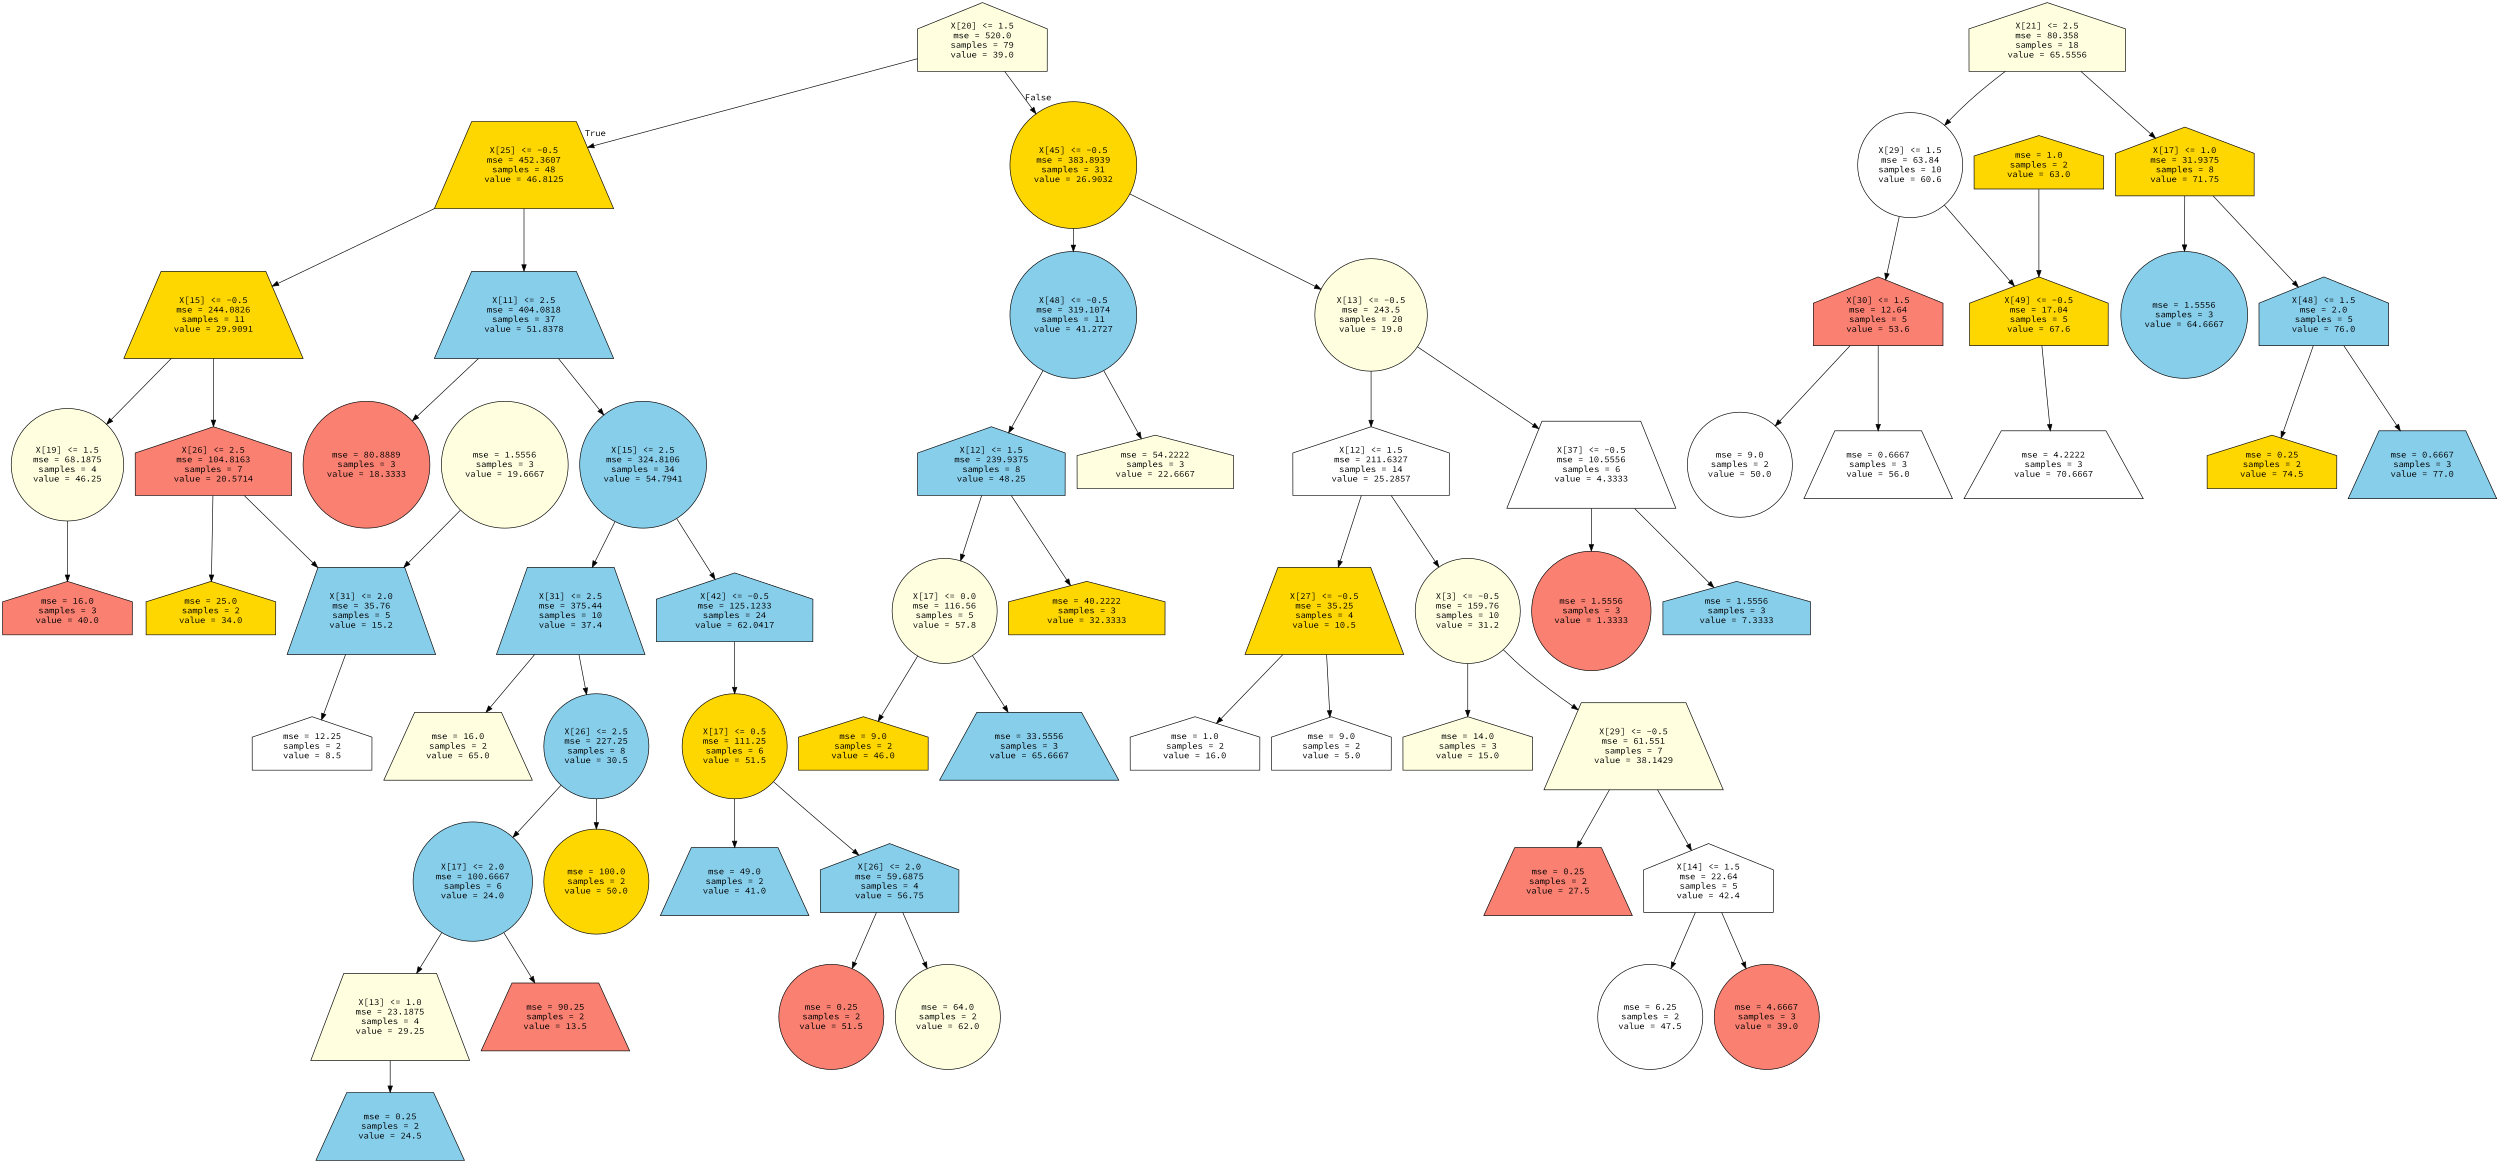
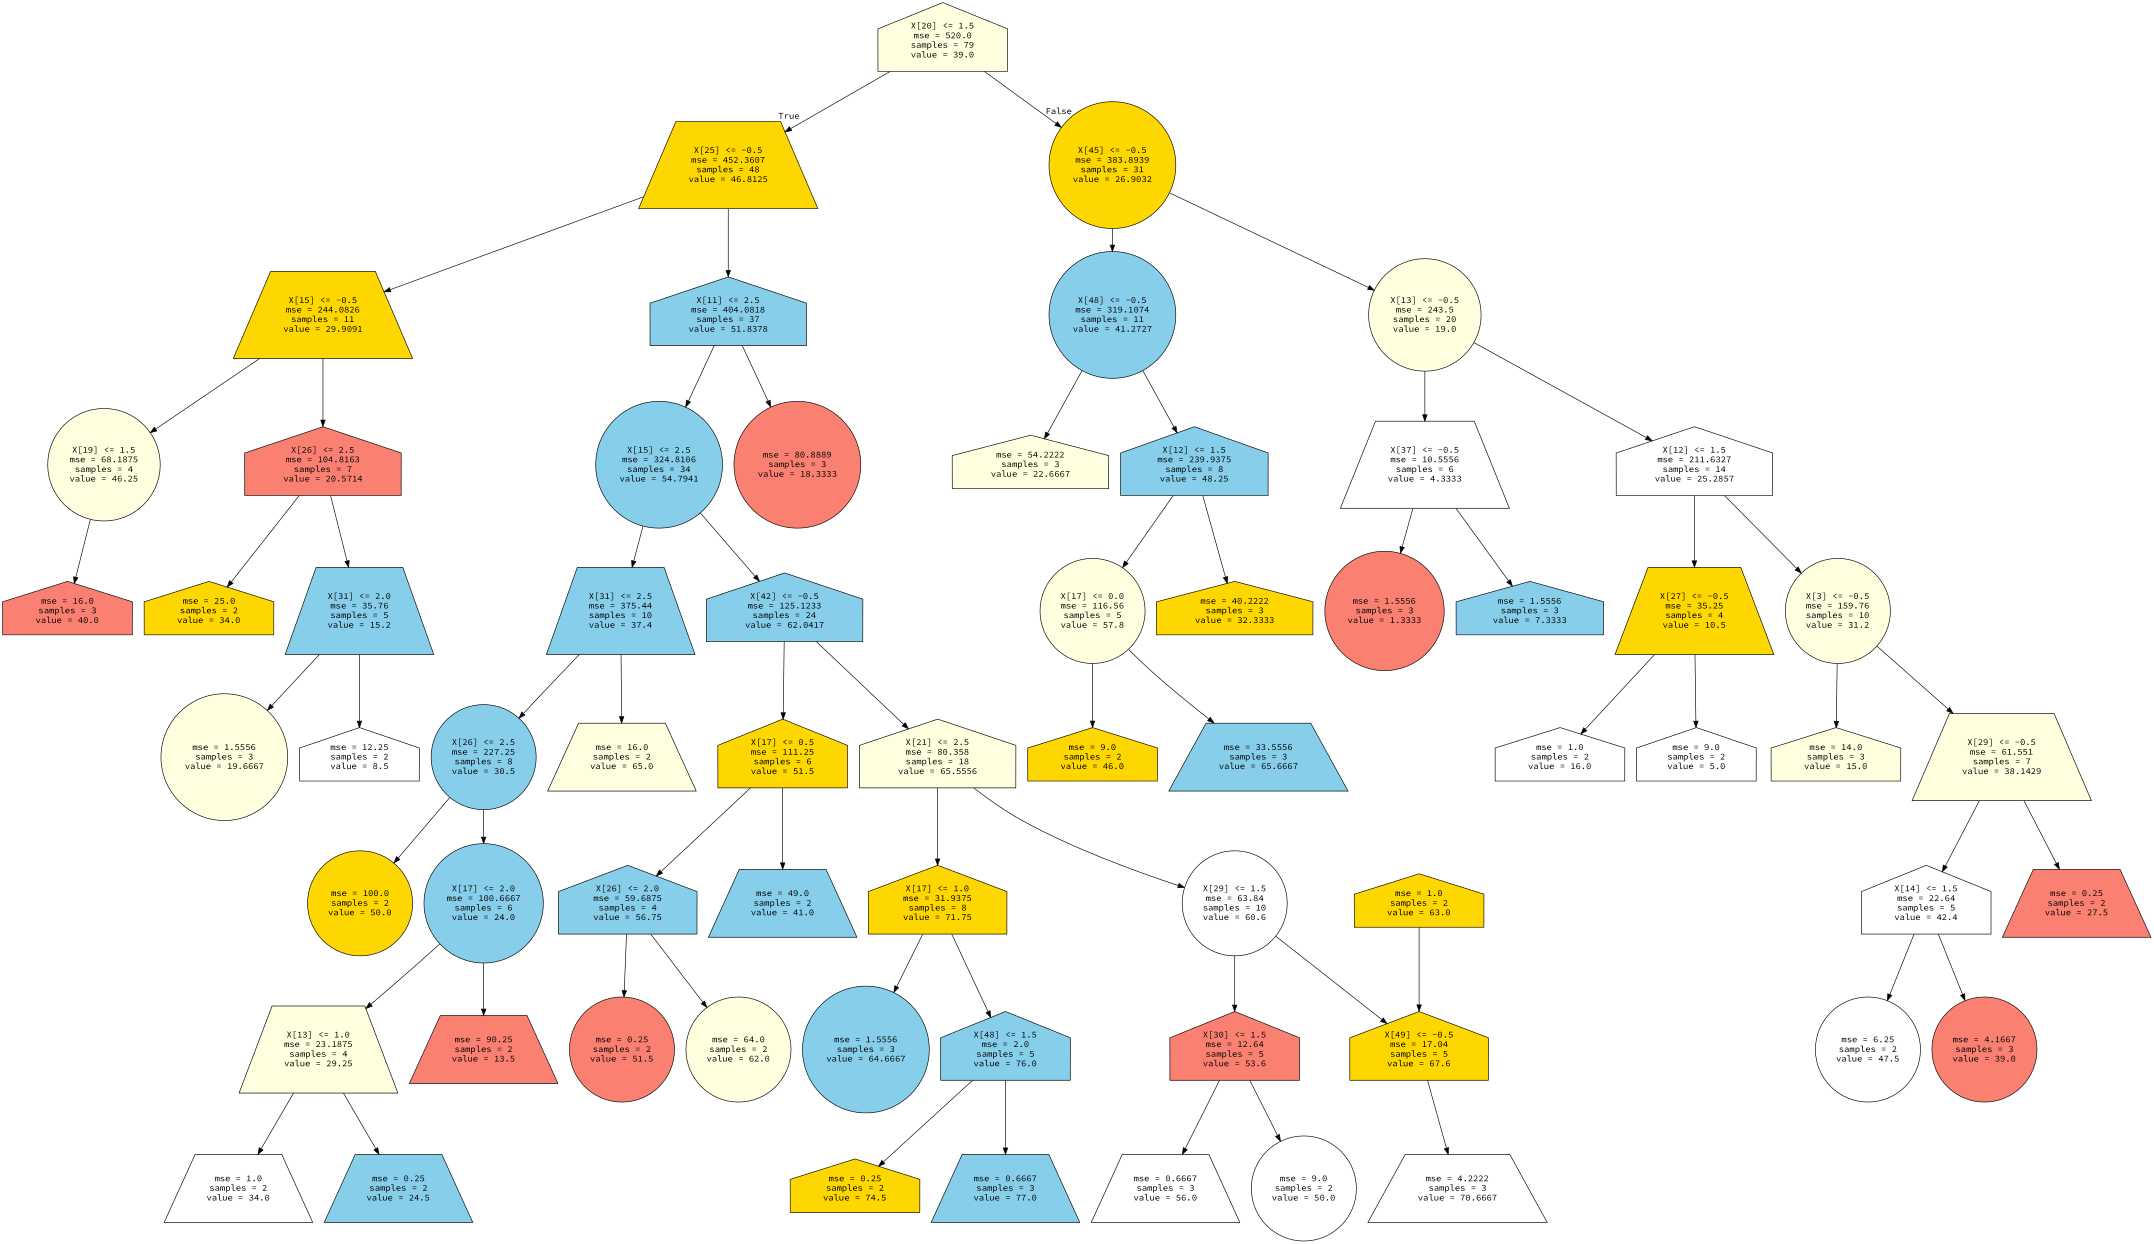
  digraph {
    fontname="Source Code Pro"
    node [fillcolor=skyblue fontname="Source Code Pro" shape=house style=filled]
    edge [fontname="Source Code Pro"]
    n1 [fillcolor=lightyellow label="X[20] <= 1.5\nmse = 520.0\nsamples = 79\nvalue = 39.0"]
    n2 [fillcolor=gold label="X[25] <= -0.5\nmse = 452.3607\nsamples = 48\nvalue = 46.8125" shape=trapezium]
    n3 [fillcolor=gold label="X[45] <= -0.5\nmse = 383.8939\nsamples = 31\nvalue = 26.9032" shape=circle]
    n4 [fillcolor=gold label="X[15] <= -0.5\nmse = 244.0826\nsamples = 11\nvalue = 29.9091" shape=trapezium]
-   n5 [label="X[11] <= 2.5\nmse = 404.0818\nsamples = 37\nvalue = 51.8378" shape=trapezium]
+   n5 [label="X[11] <= 2.5\nmse = 404.0818\nsamples = 37\nvalue = 51.8378"]
    n6 [label="X[48] <= -0.5\nmse = 319.1074\nsamples = 11\nvalue = 41.2727" shape=circle]
    n7 [fillcolor=lightyellow label="X[13] <= -0.5\nmse = 243.5\nsamples = 20\nvalue = 19.0" shape=circle]
    n8 [fillcolor=lightyellow label="X[19] <= 1.5\nmse = 68.1875\nsamples = 4\nvalue = 46.25" shape=circle]
    n9 [fillcolor=salmon label="X[26] <= 2.5\nmse = 104.8163\nsamples = 7\nvalue = 20.5714"]
    n10 [label="X[15] <= 2.5\nmse = 324.8106\nsamples = 34\nvalue = 54.7941" shape=circle]
    n11 [fillcolor=salmon label="mse = 80.8889\nsamples = 3\nvalue = 18.3333" shape=circle]
    n12 [fillcolor=salmon label="mse = 16.0\nsamples = 3\nvalue = 40.0"]
    n13 [label="X[31] <= 2.0\nmse = 35.76\nsamples = 5\nvalue = 15.2" shape=trapezium]
    n14 [fillcolor=gold label="mse = 25.0\nsamples = 2\nvalue = 34.0"]
    n15 [fillcolor=lightyellow label="mse = 1.5556\nsamples = 3\nvalue = 19.6667" shape=circle]
    n16 [fillcolor=white label="mse = 12.25\nsamples = 2\nvalue = 8.5"]
    n17 [label="X[42] <= -0.5\nmse = 125.1233\nsamples = 24\nvalue = 62.0417"]
    n18 [label="X[31] <= 2.5\nmse = 375.44\nsamples = 10\nvalue = 37.4" shape=trapezium]
-   n19 [fillcolor=gold label="X[17] <= 0.5\nmse = 111.25\nsamples = 6\nvalue = 51.5" shape=circle]
+   n19 [fillcolor=gold label="X[17] <= 0.5\nmse = 111.25\nsamples = 6\nvalue = 51.5"]
    n20 [fillcolor=lightyellow label="X[21] <= 2.5\nmse = 80.358\nsamples = 18\nvalue = 65.5556"]
    n21 [label="X[26] <= 2.5\nmse = 227.25\nsamples = 8\nvalue = 30.5" shape=circle]
    n22 [fillcolor=lightyellow label="mse = 16.0\nsamples = 2\nvalue = 65.0" shape=trapezium]
    n23 [label="mse = 49.0\nsamples = 2\nvalue = 41.0" shape=trapezium]
    n24 [label="X[26] <= 2.0\nmse = 59.6875\nsamples = 4\nvalue = 56.75"]
    n25 [fillcolor=white label="X[29] <= 1.5\nmse = 63.84\nsamples = 10\nvalue = 60.6" shape=circle]
    n26 [fillcolor=gold label="X[17] <= 1.0\nmse = 31.9375\nsamples = 8\nvalue = 71.75"]
    n27 [fillcolor=salmon label="mse = 0.25\nsamples = 2\nvalue = 51.5" shape=circle]
    n28 [fillcolor=lightyellow label="mse = 64.0\nsamples = 2\nvalue = 62.0" shape=circle]
    n29 [fillcolor=salmon label="X[30] <= 1.5\nmse = 12.64\nsamples = 5\nvalue = 53.6"]
    n30 [fillcolor=gold label="X[49] <= -0.5\nmse = 17.04\nsamples = 5\nvalue = 67.6"]
    n31 [label="mse = 1.5556\nsamples = 3\nvalue = 64.6667" shape=circle]
    n32 [label="X[48] <= 1.5\nmse = 2.0\nsamples = 5\nvalue = 76.0"]
    n33 [fillcolor=white label="mse = 9.0\nsamples = 2\nvalue = 50.0" shape=circle]
    n34 [fillcolor=white label="mse = 0.6667\nsamples = 3\nvalue = 56.0" shape=trapezium]
    n35 [fillcolor=white label="mse = 4.2222\nsamples = 3\nvalue = 70.6667" shape=trapezium]
    n36 [fillcolor=gold label="mse = 1.0\nsamples = 2\nvalue = 63.0"]
    n37 [fillcolor=gold label="mse = 0.25\nsamples = 2\nvalue = 74.5"]
    n38 [label="mse = 0.6667\nsamples = 3\nvalue = 77.0" shape=trapezium]
    n39 [label="X[17] <= 2.0\nmse = 100.6667\nsamples = 6\nvalue = 24.0" shape=circle]
    n40 [fillcolor=gold label="mse = 100.0\nsamples = 2\nvalue = 50.0" shape=circle]
    n41 [fillcolor=lightyellow label="X[13] <= 1.0\nmse = 23.1875\nsamples = 4\nvalue = 29.25" shape=trapezium]
    n42 [fillcolor=salmon label="mse = 90.25\nsamples = 2\nvalue = 13.5" shape=trapezium]
+   n43 [fillcolor=white label="mse = 1.0\nsamples = 2\nvalue = 34.0" shape=trapezium]
    n44 [label="mse = 0.25\nsamples = 2\nvalue = 24.5" shape=trapezium]
    n45 [fillcolor=lightyellow label="mse = 54.2222\nsamples = 3\nvalue = 22.6667"]
    n46 [label="X[12] <= 1.5\nmse = 239.9375\nsamples = 8\nvalue = 48.25"]
    n47 [fillcolor=white label="X[37] <= -0.5\nmse = 10.5556\nsamples = 6\nvalue = 4.3333" shape=trapezium]
    n48 [fillcolor=white label="X[12] <= 1.5\nmse = 211.6327\nsamples = 14\nvalue = 25.2857"]
    n49 [fillcolor=gold label="mse = 40.2222\nsamples = 3\nvalue = 32.3333"]
    n50 [fillcolor=lightyellow label="X[17] <= 0.0\nmse = 116.56\nsamples = 5\nvalue = 57.8" shape=circle]
    n51 [fillcolor=gold label="mse = 9.0\nsamples = 2\nvalue = 46.0"]
    n52 [label="mse = 33.5556\nsamples = 3\nvalue = 65.6667" shape=trapezium]
    n53 [label="mse = 1.5556\nsamples = 3\nvalue = 7.3333"]
    n54 [fillcolor=salmon label="mse = 1.5556\nsamples = 3\nvalue = 1.3333" shape=circle]
    n55 [fillcolor=lightyellow label="X[3] <= -0.5\nmse = 159.76\nsamples = 10\nvalue = 31.2" shape=circle]
    n56 [fillcolor=gold label="X[27] <= -0.5\nmse = 35.25\nsamples = 4\nvalue = 10.5" shape=trapezium]
    n57 [fillcolor=lightyellow label="mse = 14.0\nsamples = 3\nvalue = 15.0"]
    n58 [fillcolor=lightyellow label="X[29] <= -0.5\nmse = 61.551\nsamples = 7\nvalue = 38.1429" shape=trapezium]
    n59 [fillcolor=white label="mse = 1.0\nsamples = 2\nvalue = 16.0"]
    n60 [fillcolor=white label="mse = 9.0\nsamples = 2\nvalue = 5.0"]
    n61 [fillcolor=salmon label="mse = 0.25\nsamples = 2\nvalue = 27.5" shape=trapezium]
    n62 [fillcolor=white label="X[14] <= 1.5\nmse = 22.64\nsamples = 5\nvalue = 42.4"]
    n63 [fillcolor=white label="mse = 6.25\nsamples = 2\nvalue = 47.5" shape=circle]
-   n64 [fillcolor=salmon label="mse = 4.6667\nsamples = 3\nvalue = 39.0" shape=circle]
+   n64 [fillcolor=salmon label="mse = 4.1667\nsamples = 3\nvalue = 39.0" shape=circle]
    n1 -> n2 [headlabel=True labelangle=45 labeldistance=2.5]
    n1 -> n3 [headlabel=False labelangle=-45 labeldistance=2.5]
    n2 -> n4
    n2 -> n5
    n3 -> n6
    n3 -> n7
    n4 -> n8
    n4 -> n9
    n5 -> n10
    n5 -> n11
    n6 -> n45
    n6 -> n46
    n7 -> n47
    n7 -> n48
    n8 -> n12
    n9 -> n13
    n9 -> n14
    n10 -> n17
    n10 -> n18
-   n15 -> n13
+   n13 -> n15
    n13 -> n16
    n17 -> n19
+   n17 -> n20
    n18 -> n21
    n18 -> n22
    n19 -> n23
    n19 -> n24
    n20 -> n25
    n20 -> n26
    n21 -> n39
    n21 -> n40
    n24 -> n27
    n24 -> n28
    n25 -> n29
    n25 -> n30
    n26 -> n31
    n26 -> n32
    n29 -> n33
    n29 -> n34
    n30 -> n35
    n32 -> n37
    n32 -> n38
    n36 -> n30
    n39 -> n41
    n39 -> n42
+   n41 -> n43
    n41 -> n44
    n46 -> n49
    n46 -> n50
    n47 -> n53
    n47 -> n54
    n48 -> n55
    n48 -> n56
    n50 -> n51
    n50 -> n52
    n55 -> n57
    n55 -> n58
    n56 -> n59
    n56 -> n60
    n58 -> n61
    n58 -> n62
    n62 -> n63
    n62 -> n64
  }
